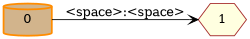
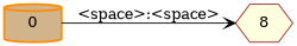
  digraph {
    nodesep=0.25
    rankdir=LR
    ranksep=0.4
    node [fontsize=14]
    n1 [label=0 shape=cylinder style="bold,filled" fillcolor=tan color=darkorange]
-   n2 [label=1 shape=hexagon style="solid,filled" fillcolor=lightyellow color=brown]
+   n2 [label=8 shape=hexagon style="solid,filled" fillcolor=lightyellow color=brown]
    n1 -> n2 [fontsize=14 label="<space>:<space>" style=solid arrowhead=vee]
  }
